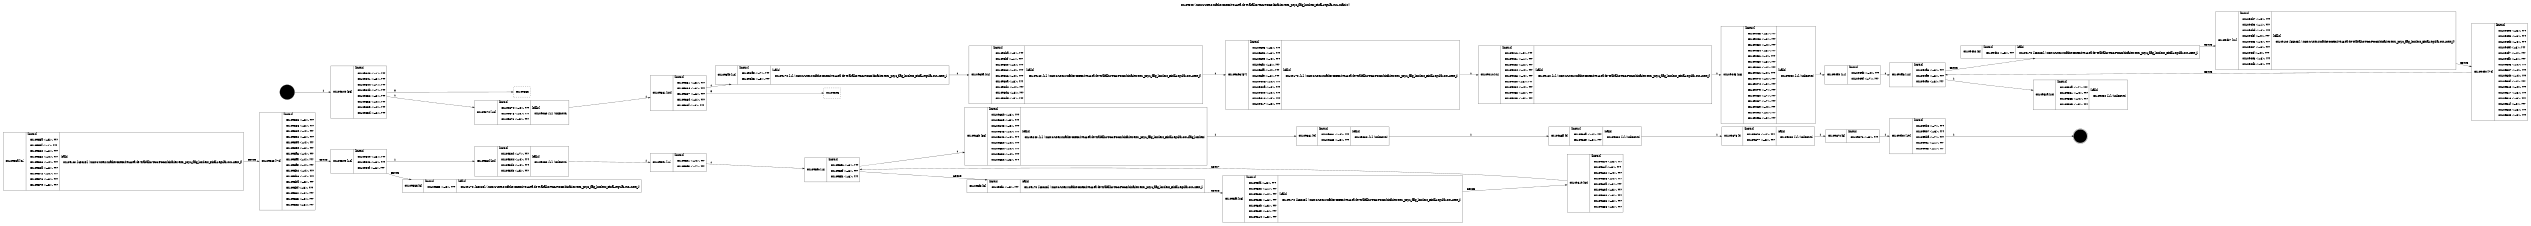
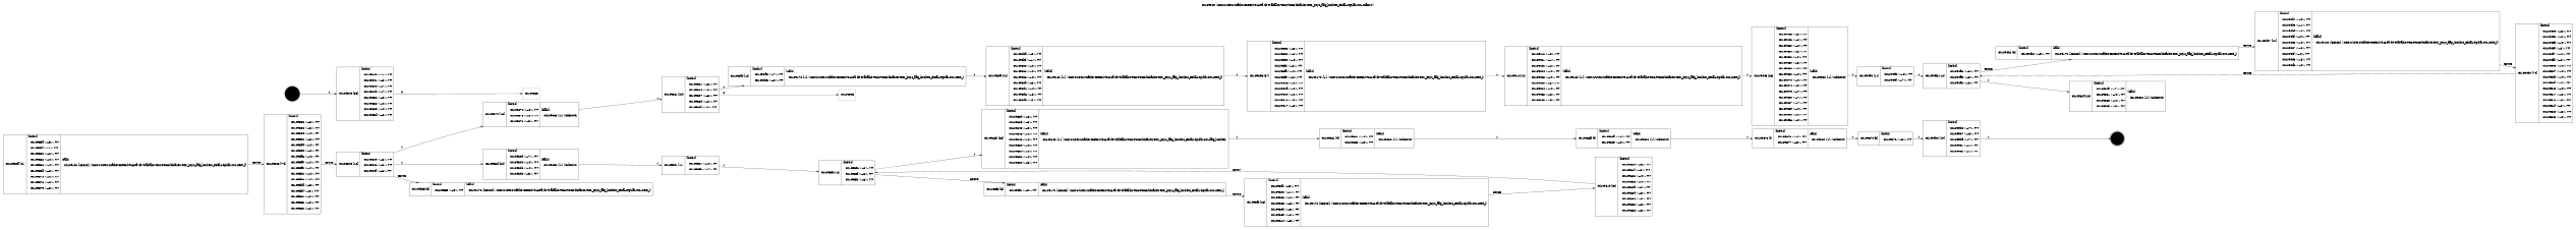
  digraph {
    label="0x109340 (/mnt/c/Users/mathe/OneDrive/Área de Trabalho/TCC/POCII/binaries/extr_psy.c_flag_lossless_Final-regular.out::main(0))"
    labelloc=t
    rankdir=LR
    node [shape=record]
    Entry [fillcolor=black height=0.3 shape=circle style=filled width=0.3]
    n2 [label="{\n     0x109340 [35]\l\n     | [instrs]\l\n     &nbsp;&nbsp;0x109340 \<+1\>: ???\l\n     &nbsp;&nbsp;0x109341 \<+3\>: ???\l\n     &nbsp;&nbsp;0x109344 \<+7\>: ???\l\n     &nbsp;&nbsp;0x10934b \<+7\>: ???\l\n     &nbsp;&nbsp;0x109352 \<+3\>: ???\l\n     &nbsp;&nbsp;0x109355 \<+4\>: ???\l\n     &nbsp;&nbsp;0x109359 \<+4\>: ???\l\n     &nbsp;&nbsp;0x10935d \<+6\>: ???\l\n  }"]
    n3 [label="{\n     0x109374 [13]\l\n     | [instrs]\l\n     &nbsp;&nbsp;0x109374 \<+4\>: ???\l\n     &nbsp;&nbsp;0x109378 \<+4\>: ???\l\n     &nbsp;&nbsp;0x10937c \<+5\>: ???\l\n     | [calls]\l\n     &nbsp;&nbsp;0x109060 \{1\} (unknown)\l\n  }"]
    n4 [label="{\n     0x109363\l\n  }" style=dashed]
    n5 [label="{\n     0x109381 [20]\l\n     | [instrs]\l\n     &nbsp;&nbsp;0x109381 \<+3\>: ???\l\n     &nbsp;&nbsp;0x109384 \<+3\>: ???\l\n     &nbsp;&nbsp;0x109387 \<+6\>: ???\l\n     &nbsp;&nbsp;0x10938d \<+2\>: ???\l\n     &nbsp;&nbsp;0x10938f \<+6\>: ???\l\n  }"]
    n6 [label="{\n     0x1093ae [12]\l\n     | [instrs]\l\n     &nbsp;&nbsp;0x1093ae \<+7\>: ???\l\n     &nbsp;&nbsp;0x1093b5 \<+5\>: ???\l\n     | [calls]\l\n     &nbsp;&nbsp;0x109170 \{1\} (/mnt/c/Users/mathe/OneDrive/Área de Trabalho/TCC/POCII/binaries/extr_psy.c_flag_lossless_Final-regular.out::next_i)\l\n  }"]
    n7 [label="{\n     0x109395\l\n  }" style=dashed]
    n8 [label="{\n     0x1093ba [41]\l\n     | [instrs]\l\n     &nbsp;&nbsp;0x1093ba \<+5\>: ???\l\n     &nbsp;&nbsp;0x1093bf \<+1\>: ???\l\n     &nbsp;&nbsp;0x1093c0 \<+2\>: ???\l\n     &nbsp;&nbsp;0x1093c2 \<+4\>: ???\l\n     &nbsp;&nbsp;0x1093c6 \<+4\>: ???\l\n     &nbsp;&nbsp;0x1093ca \<+8\>: ???\l\n     &nbsp;&nbsp;0x1093d2 \<+4\>: ???\l\n     &nbsp;&nbsp;0x1093d6 \<+8\>: ???\l\n     &nbsp;&nbsp;0x1093de \<+5\>: ???\l\n     | [calls]\l\n     &nbsp;&nbsp;0x1091c0 \{1\} (/mnt/c/Users/mathe/OneDrive/Área de Trabalho/TCC/POCII/binaries/extr_psy.c_flag_lossless_Final-regular.out::next_f)\l\n  }"]
    n9 [label="{\n     0x1093e3 [57]\l\n     | [instrs]\l\n     &nbsp;&nbsp;0x1093e3 \<+3\>: ???\l\n     &nbsp;&nbsp;0x1093e6 \<+8\>: ???\l\n     &nbsp;&nbsp;0x1093ee \<+4\>: ???\l\n     &nbsp;&nbsp;0x1093f2 \<+8\>: ???\l\n     &nbsp;&nbsp;0x1093fa \<+4\>: ???\l\n     &nbsp;&nbsp;0x1093fe \<+8\>: ???\l\n     &nbsp;&nbsp;0x109406 \<+4\>: ???\l\n     &nbsp;&nbsp;0x10940a \<+4\>: ???\l\n     &nbsp;&nbsp;0x10940e \<+4\>: ???\l\n     &nbsp;&nbsp;0x109412 \<+5\>: ???\l\n     &nbsp;&nbsp;0x109417 \<+5\>: ???\l\n     | [calls]\l\n     &nbsp;&nbsp;0x109170 \{1\} (/mnt/c/Users/mathe/OneDrive/Área de Trabalho/TCC/POCII/binaries/extr_psy.c_flag_lossless_Final-regular.out::next_i)\l\n  }"]
    n10 [label="{\n     0x10941c [41]\l\n     | [instrs]\l\n     &nbsp;&nbsp;0x10941c \<+5\>: ???\l\n     &nbsp;&nbsp;0x109421 \<+1\>: ???\l\n     &nbsp;&nbsp;0x109422 \<+2\>: ???\l\n     &nbsp;&nbsp;0x109424 \<+4\>: ???\l\n     &nbsp;&nbsp;0x109428 \<+4\>: ???\l\n     &nbsp;&nbsp;0x10942c \<+8\>: ???\l\n     &nbsp;&nbsp;0x109434 \<+4\>: ???\l\n     &nbsp;&nbsp;0x109438 \<+8\>: ???\l\n     &nbsp;&nbsp;0x109440 \<+5\>: ???\l\n     | [calls]\l\n     &nbsp;&nbsp;0x1091c0 \{1\} (/mnt/c/Users/mathe/OneDrive/Área de Trabalho/TCC/POCII/binaries/extr_psy.c_flag_lossless_Final-regular.out::next_f)\l\n  }"]
    n11 [label="{\n     0x109445 [86]\l\n     | [instrs]\l\n     &nbsp;&nbsp;0x109445 \<+3\>: ???\l\n     &nbsp;&nbsp;0x109448 \<+8\>: ???\l\n     &nbsp;&nbsp;0x109450 \<+4\>: ???\l\n     &nbsp;&nbsp;0x109454 \<+8\>: ???\l\n     &nbsp;&nbsp;0x10945c \<+4\>: ???\l\n     &nbsp;&nbsp;0x109460 \<+8\>: ???\l\n     &nbsp;&nbsp;0x109468 \<+4\>: ???\l\n     &nbsp;&nbsp;0x10946c \<+4\>: ???\l\n     &nbsp;&nbsp;0x109470 \<+4\>: ???\l\n     &nbsp;&nbsp;0x109474 \<+5\>: ???\l\n     &nbsp;&nbsp;0x109479 \<+7\>: ???\l\n     &nbsp;&nbsp;0x109480 \<+7\>: ???\l\n     &nbsp;&nbsp;0x109487 \<+7\>: ???\l\n     &nbsp;&nbsp;0x10948e \<+4\>: ???\l\n     &nbsp;&nbsp;0x109492 \<+4\>: ???\l\n     &nbsp;&nbsp;0x109496 \<+5\>: ???\l\n     | [calls]\l\n     &nbsp;&nbsp;0x109050 \{1\} (unknown)\l\n  }"]
    n12 [label="{\n     0x10949b [11]\l\n     | [instrs]\l\n     &nbsp;&nbsp;0x10949b \<+4\>: ???\l\n     &nbsp;&nbsp;0x10949f \<+7\>: ???\l\n  }"]
    n13 [label="{\n     0x1094a6 [12]\l\n     | [instrs]\l\n     &nbsp;&nbsp;0x1094a6 \<+3\>: ???\l\n     &nbsp;&nbsp;0x1094a9 \<+3\>: ???\l\n     &nbsp;&nbsp;0x1094ac \<+6\>: ???\l\n  }"]
    n14 [label="{\n     0x10952a [20]\l\n     | [instrs]\l\n     &nbsp;&nbsp;0x10952a \<+7\>: ???\l\n     &nbsp;&nbsp;0x109531 \<+4\>: ???\l\n     &nbsp;&nbsp;0x109535 \<+4\>: ???\l\n     &nbsp;&nbsp;0x109539 \<+5\>: ???\l\n     | [calls]\l\n     &nbsp;&nbsp;0x109050 \{1\} (unknown)\l\n  }"]
    n15 [label="{\n     0x1094b2 [5]\l\n     | [instrs]\l\n     &nbsp;&nbsp;0x1094b2 \<+5\>: ???\l\n     | [calls]\l\n     &nbsp;&nbsp;0x109170 \{65025\} (/mnt/c/Users/mathe/OneDrive/Área de Trabalho/TCC/POCII/binaries/extr_psy.c_flag_lossless_Final-regular.out::next_i)\l\n  }"]
    n16 [label="{\n     0x1094b7 [41]\l\n     | [instrs]\l\n     &nbsp;&nbsp;0x1094b7 \<+5\>: ???\l\n     &nbsp;&nbsp;0x1094bc \<+1\>: ???\l\n     &nbsp;&nbsp;0x1094bd \<+2\>: ???\l\n     &nbsp;&nbsp;0x1094bf \<+4\>: ???\l\n     &nbsp;&nbsp;0x1094c3 \<+4\>: ???\l\n     &nbsp;&nbsp;0x1094c7 \<+8\>: ???\l\n     &nbsp;&nbsp;0x1094cf \<+4\>: ???\l\n     &nbsp;&nbsp;0x1094d3 \<+8\>: ???\l\n     &nbsp;&nbsp;0x1094db \<+5\>: ???\l\n     | [calls]\l\n     &nbsp;&nbsp;0x1091c0 \{65025\} (/mnt/c/Users/mathe/OneDrive/Área de Trabalho/TCC/POCII/binaries/extr_psy.c_flag_lossless_Final-regular.out::next_f)\l\n  }"]
    n17 [label="{\n     0x1094e0 [74]\l\n     | [instrs]\l\n     &nbsp;&nbsp;0x1094e0 \<+3\>: ???\l\n     &nbsp;&nbsp;0x1094e3 \<+8\>: ???\l\n     &nbsp;&nbsp;0x1094eb \<+4\>: ???\l\n     &nbsp;&nbsp;0x1094ef \<+8\>: ???\l\n     &nbsp;&nbsp;0x1094f7 \<+4\>: ???\l\n     &nbsp;&nbsp;0x1094fb \<+8\>: ???\l\n     &nbsp;&nbsp;0x109503 \<+4\>: ???\l\n     &nbsp;&nbsp;0x109507 \<+4\>: ???\l\n     &nbsp;&nbsp;0x10950b \<+4\>: ???\l\n     &nbsp;&nbsp;0x10950f \<+4\>: ???\l\n     &nbsp;&nbsp;0x109513 \<+4\>: ???\l\n     &nbsp;&nbsp;0x109517 \<+5\>: ???\l\n     &nbsp;&nbsp;0x10951c \<+3\>: ???\l\n     &nbsp;&nbsp;0x10951f \<+3\>: ???\l\n     &nbsp;&nbsp;0x109522 \<+3\>: ???\l\n     &nbsp;&nbsp;0x109525 \<+5\>: ???\l\n  }"]
    n18 [label="{\n     0x109549 [12]\l\n     | [instrs]\l\n     &nbsp;&nbsp;0x109549 \<+3\>: ???\l\n     &nbsp;&nbsp;0x10954c \<+3\>: ???\l\n     &nbsp;&nbsp;0x10954f \<+6\>: ???\l\n  }"]
    n19 [label="{\n     0x1095cd [20]\l\n     | [instrs]\l\n     &nbsp;&nbsp;0x1095cd \<+7\>: ???\l\n     &nbsp;&nbsp;0x1095d4 \<+4\>: ???\l\n     &nbsp;&nbsp;0x1095d8 \<+4\>: ???\l\n     &nbsp;&nbsp;0x1095dc \<+5\>: ???\l\n     | [calls]\l\n     &nbsp;&nbsp;0x109050 \{1\} (unknown)\l\n  }"]
    n20 [label="{\n     0x109555 [5]\l\n     | [instrs]\l\n     &nbsp;&nbsp;0x109555 \<+5\>: ???\l\n     | [calls]\l\n     &nbsp;&nbsp;0x109170 \{65025\} (/mnt/c/Users/mathe/OneDrive/Área de Trabalho/TCC/POCII/binaries/extr_psy.c_flag_lossless_Final-regular.out::next_i)\l\n  }"]
    n21 [label="{\n     0x1095e1 [11]\l\n     | [instrs]\l\n     &nbsp;&nbsp;0x1095e1 \<+4\>: ???\l\n     &nbsp;&nbsp;0x1095e5 \<+7\>: ???\l\n  }"]
    n22 [label="{\n     0x1095ec [12]\l\n     | [instrs]\l\n     &nbsp;&nbsp;0x1095ec \<+3\>: ???\l\n     &nbsp;&nbsp;0x1095ef \<+3\>: ???\l\n     &nbsp;&nbsp;0x1095f2 \<+6\>: ???\l\n  }"]
    n23 [label="{\n     0x10955a [41]\l\n     | [instrs]\l\n     &nbsp;&nbsp;0x10955a \<+5\>: ???\l\n     &nbsp;&nbsp;0x10955f \<+1\>: ???\l\n     &nbsp;&nbsp;0x109560 \<+2\>: ???\l\n     &nbsp;&nbsp;0x109562 \<+4\>: ???\l\n     &nbsp;&nbsp;0x109566 \<+4\>: ???\l\n     &nbsp;&nbsp;0x10956a \<+8\>: ???\l\n     &nbsp;&nbsp;0x109572 \<+4\>: ???\l\n     &nbsp;&nbsp;0x109576 \<+8\>: ???\l\n     &nbsp;&nbsp;0x10957e \<+5\>: ???\l\n     | [calls]\l\n     &nbsp;&nbsp;0x1091c0 \{65025\} (/mnt/c/Users/mathe/OneDrive/Área de Trabalho/TCC/POCII/binaries/extr_psy.c_flag_lossless_Final-regular.out::next_f)\l\n  }"]
    n24 [label="{\n     0x109583 [74]\l\n     | [instrs]\l\n     &nbsp;&nbsp;0x109583 \<+3\>: ???\l\n     &nbsp;&nbsp;0x109586 \<+8\>: ???\l\n     &nbsp;&nbsp;0x10958e \<+4\>: ???\l\n     &nbsp;&nbsp;0x109592 \<+8\>: ???\l\n     &nbsp;&nbsp;0x10959a \<+4\>: ???\l\n     &nbsp;&nbsp;0x10959e \<+8\>: ???\l\n     &nbsp;&nbsp;0x1095a6 \<+4\>: ???\l\n     &nbsp;&nbsp;0x1095aa \<+4\>: ???\l\n     &nbsp;&nbsp;0x1095ae \<+4\>: ???\l\n     &nbsp;&nbsp;0x1095b2 \<+4\>: ???\l\n     &nbsp;&nbsp;0x1095b6 \<+4\>: ???\l\n     &nbsp;&nbsp;0x1095ba \<+5\>: ???\l\n     &nbsp;&nbsp;0x1095bf \<+3\>: ???\l\n     &nbsp;&nbsp;0x1095c2 \<+3\>: ???\l\n     &nbsp;&nbsp;0x1095c5 \<+3\>: ???\l\n     &nbsp;&nbsp;0x1095c8 \<+5\>: ???\l\n  }"]
    n25 [label="{\n     0x10963b [38]\l\n     | [instrs]\l\n     &nbsp;&nbsp;0x10963b \<+3\>: ???\l\n     &nbsp;&nbsp;0x10963e \<+5\>: ???\l\n     &nbsp;&nbsp;0x109643 \<+5\>: ???\l\n     &nbsp;&nbsp;0x109648 \<+4\>: ???\l\n     &nbsp;&nbsp;0x10964c \<+4\>: ???\l\n     &nbsp;&nbsp;0x109650 \<+4\>: ???\l\n     &nbsp;&nbsp;0x109654 \<+4\>: ???\l\n     &nbsp;&nbsp;0x109658 \<+4\>: ???\l\n     &nbsp;&nbsp;0x10965c \<+5\>: ???\l\n     | [calls]\l\n     &nbsp;&nbsp;0x109240 \{1\} (/mnt/c/Users/mathe/OneDrive/Área de Trabalho/TCC/POCII/binaries/extr_psy.c_flag_lossless_Final-regular.out::flag_lossless)\l\n  }"]
    n26 [label="{\n     0x1095f8 [5]\l\n     | [instrs]\l\n     &nbsp;&nbsp;0x1095f8 \<+5\>: ???\l\n     | [calls]\l\n     &nbsp;&nbsp;0x109170 \{65025\} (/mnt/c/Users/mathe/OneDrive/Área de Trabalho/TCC/POCII/binaries/extr_psy.c_flag_lossless_Final-regular.out::next_i)\l\n  }"]
    n27 [label="{\n     0x109661 [9]\l\n     | [instrs]\l\n     &nbsp;&nbsp;0x109661 \<+4\>: ???\l\n     &nbsp;&nbsp;0x109665 \<+5\>: ???\l\n     | [calls]\l\n     &nbsp;&nbsp;0x109030 \{1\} (unknown)\l\n  }"]
    n28 [label="{\n     0x1095fd [28]\l\n     | [instrs]\l\n     &nbsp;&nbsp;0x1095fd \<+5\>: ???\l\n     &nbsp;&nbsp;0x109602 \<+1\>: ???\l\n     &nbsp;&nbsp;0x109603 \<+2\>: ???\l\n     &nbsp;&nbsp;0x109605 \<+6\>: ???\l\n     &nbsp;&nbsp;0x10960b \<+3\>: ???\l\n     &nbsp;&nbsp;0x10960e \<+6\>: ???\l\n     &nbsp;&nbsp;0x109614 \<+5\>: ???\l\n     | [calls]\l\n     &nbsp;&nbsp;0x109170 \{65025\} (/mnt/c/Users/mathe/OneDrive/Área de Trabalho/TCC/POCII/binaries/extr_psy.c_flag_lossless_Final-regular.out::next_i)\l\n  }"]
    n29 [label="{\n     0x10966a [9]\l\n     | [instrs]\l\n     &nbsp;&nbsp;0x10966a \<+4\>: ???\l\n     &nbsp;&nbsp;0x10966e \<+5\>: ???\l\n     | [calls]\l\n     &nbsp;&nbsp;0x109030 \{1\} (unknown)\l\n  }"]
    n30 [label="{\n     0x109619 [34]\l\n     | [instrs]\l\n     &nbsp;&nbsp;0x109619 \<+6\>: ???\l\n     &nbsp;&nbsp;0x10961f \<+3\>: ???\l\n     &nbsp;&nbsp;0x109622 \<+4\>: ???\l\n     &nbsp;&nbsp;0x109626 \<+4\>: ???\l\n     &nbsp;&nbsp;0x10962a \<+3\>: ???\l\n     &nbsp;&nbsp;0x10962d \<+3\>: ???\l\n     &nbsp;&nbsp;0x109630 \<+3\>: ???\l\n     &nbsp;&nbsp;0x109633 \<+3\>: ???\l\n     &nbsp;&nbsp;0x109636 \<+5\>: ???\l\n  }"]
    n31 [label="{\n     0x109673 [9]\l\n     | [instrs]\l\n     &nbsp;&nbsp;0x109673 \<+4\>: ???\l\n     &nbsp;&nbsp;0x109677 \<+5\>: ???\l\n     | [calls]\l\n     &nbsp;&nbsp;0x109030 \{1\} (unknown)\l\n  }"]
    n32 [label="{\n     0x10967c [5]\l\n     | [instrs]\l\n     &nbsp;&nbsp;0x10967c \<+5\>: ???\l\n  }"]
    n33 [label="{\n     0x1099b0 [19]\l\n     | [instrs]\l\n     &nbsp;&nbsp;0x1099b0 \<+7\>: ???\l\n     &nbsp;&nbsp;0x1099b7 \<+3\>: ???\l\n     &nbsp;&nbsp;0x1099ba \<+7\>: ???\l\n     &nbsp;&nbsp;0x1099c1 \<+1\>: ???\l\n     &nbsp;&nbsp;0x1099c2 \<+1\>: ???\l\n  }"]
    Exit [fillcolor=black height=0.3 peripheries=2 shape=circle style=filled width=0.3]
    Entry -> n2 [label=" 1"]
-   n2 -> n3 [label=" 1"]
+   n18 -> n3 [label=" 1"]
    n2 -> n4 [label=" 0"]
    n3 -> n5 [label=" 1"]
    n5 -> n6 [label=" 1"]
    n5 -> n7 [label=" 0"]
    n6 -> n8 [label=" 1"]
    n8 -> n9 [label=" 1"]
    n9 -> n10 [label=" 1"]
    n10 -> n11 [label=" 1"]
    n11 -> n12 [label=" 1"]
    n12 -> n13 [label=" 1"]
    n13 -> n14 [label=" 1"]
    n13 -> n15 [label=" 65025"]
    n15 -> n16 [label=" 65025"]
    n16 -> n17 [label=" 65025"]
    n17 -> n13 [label=" 65025"]
    n18 -> n19 [label=" 1"]
    n18 -> n20 [label=" 65025"]
    n19 -> n21 [label=" 1"]
    n21 -> n22 [label=" 1"]
    n22 -> n25 [label=" 1"]
    n22 -> n26 [label=" 65025"]
    n23 -> n24 [label=" 65025"]
    n24 -> n18 [label=" 65025"]
    n25 -> n27 [label=" 1"]
    n26 -> n28 [label=" 65025"]
    n27 -> n29 [label=" 1"]
    n28 -> n30 [label=" 65025"]
    n29 -> n31 [label=" 1"]
    n30 -> n22 [label=" 65027"]
    n31 -> n32 [label=" 1"]
    n32 -> n33 [label=" 1"]
    n33 -> Exit [label=" 1"]
  }
